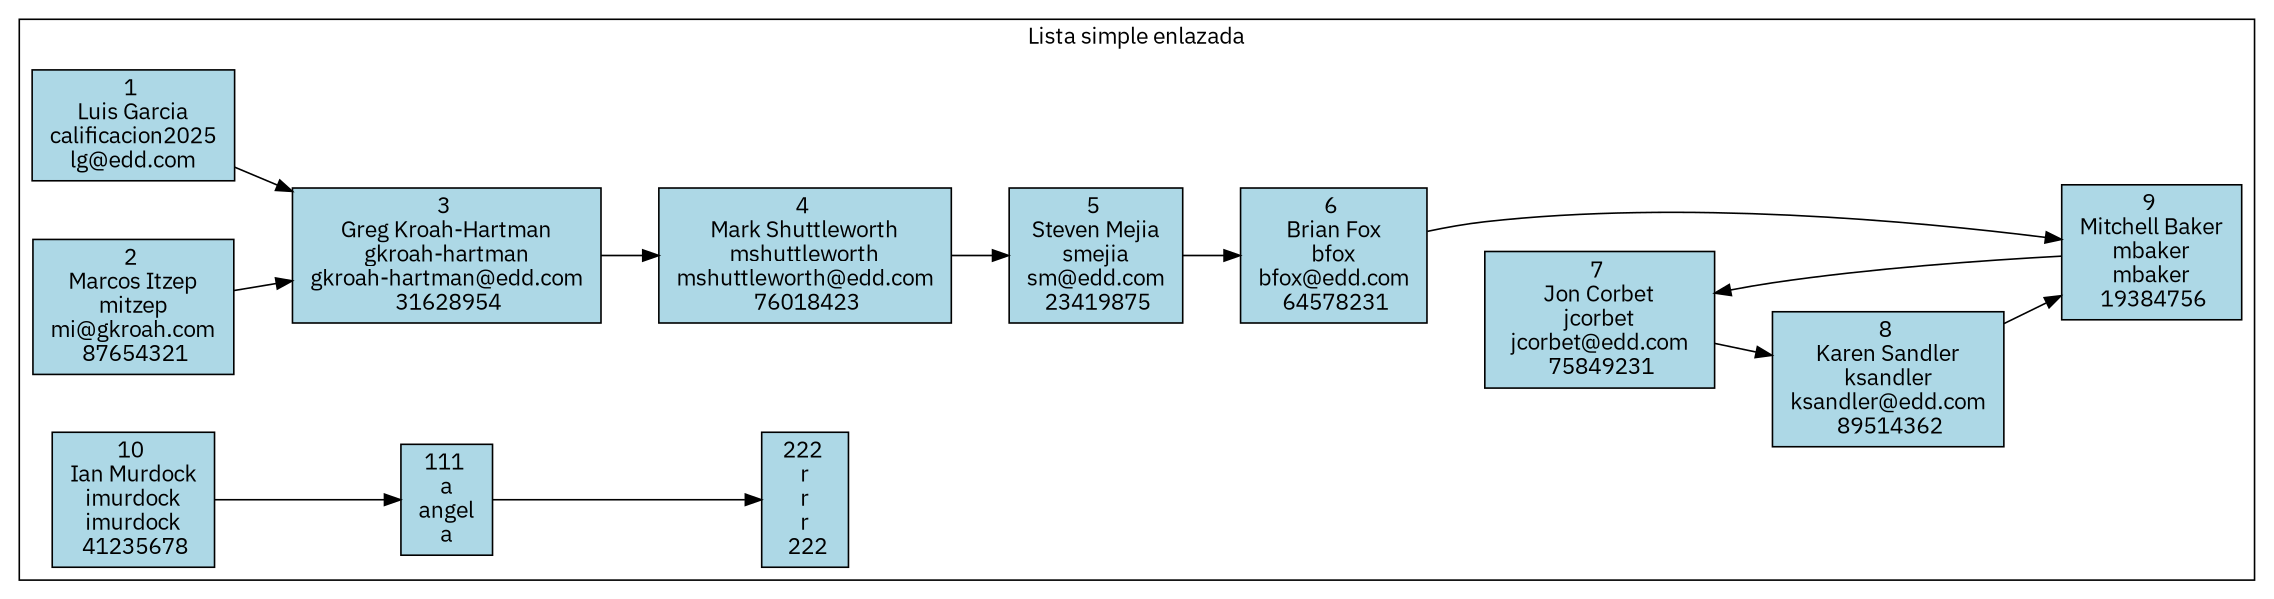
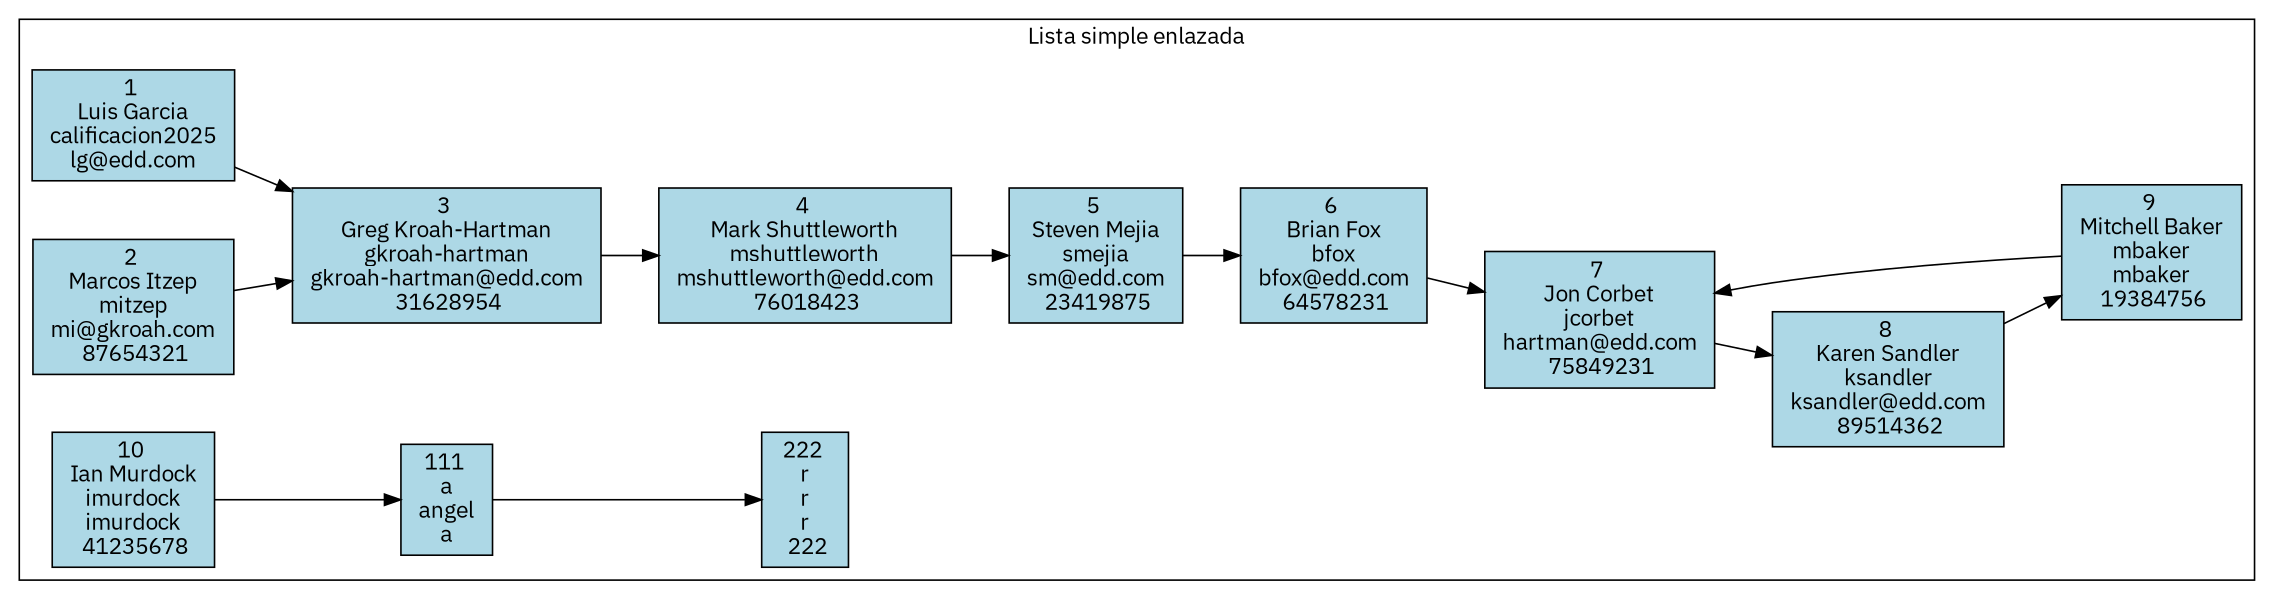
  digraph {
    fontname="IBM Plex Sans"
    nodesep=0.5
    rankdir=LR
    node [fillcolor=lightblue fontname="IBM Plex Sans" shape=record style=filled]
    edge [fontname="IBM Plex Sans"]
    n1 [label="{1 \n Luis Garcia \n calificacion2025 \n lg@edd.com \n }"]
    n2 [label="{2 \n Marcos Itzep \n mitzep \n mi@gkroah.com \n 87654321}"]
    n3 [label="{3 \n Greg Kroah-Hartman \n gkroah-hartman \n gkroah-hartman@edd.com \n 31628954}"]
    n4 [label="{4 \n Mark Shuttleworth \n mshuttleworth \n mshuttleworth@edd.com \n 76018423}"]
    n5 [label="{5 \n Steven Mejia \n smejia \n sm@edd.com \n 23419875}"]
    n6 [label="{6 \n Brian Fox \n bfox \n bfox@edd.com \n 64578231}"]
-   n7 [label="{7 \n Jon Corbet \n jcorbet \n jcorbet@edd.com \n 75849231}"]
+   n7 [label="{7 \n Jon Corbet \n jcorbet \n hartman@edd.com \n 75849231}"]
    n8 [label="{8 \n Karen Sandler \n ksandler \n ksandler@edd.com \n 89514362}"]
    n9 [label="{9 \n Mitchell Baker \n mbaker \n mbaker \n 19384756}"]
    n10 [label="{10 \n Ian Murdock \n imurdock \n imurdock \n 41235678}"]
    n11 [label="{111 \n a \n angel \n a \n }"]
    n12 [label="{222 \n r \n r \n r \n 222}"]
    subgraph cluster_1 {
      color=black
      fillcolor=white
      fontsize=14
      label="Lista simple enlazada"
      style=filled
      n1
      n2
      n3
      n4
      n5
      n6
      n7
      n8
      n9
      n10
      n11
      n12
    }
    n1 -> n3
    n2 -> n3
    n3 -> n4
    n4 -> n5
    n5 -> n6
-   n6 -> n9
+   n6 -> n7
    n7 -> n8
    n8 -> n9
    n9 -> n7
    n10 -> n11
    n11 -> n12
  }
